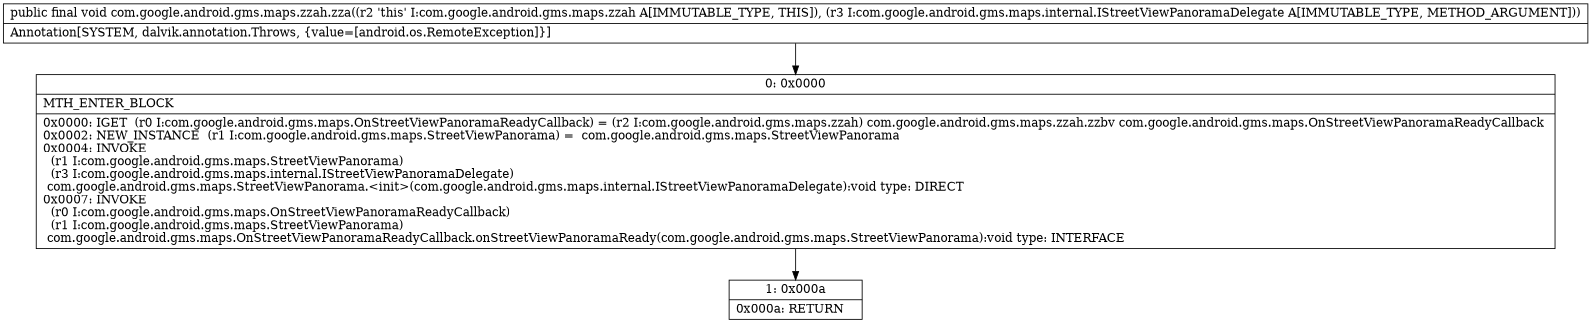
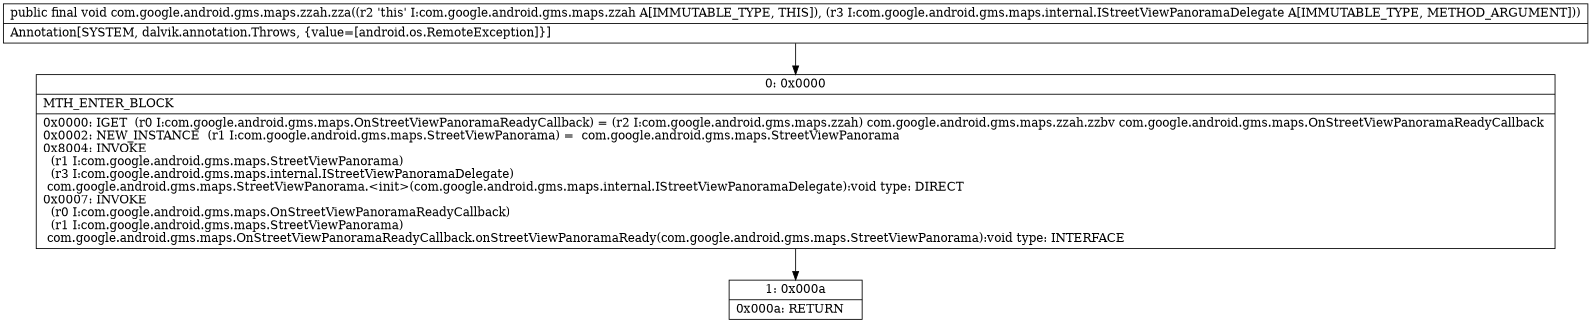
  digraph {
    node [shape=record]
-   n1 [label="{0\:\ 0x0000|MTH_ENTER_BLOCK\l|0x0000: IGET  (r0 I:com.google.android.gms.maps.OnStreetViewPanoramaReadyCallback) = (r2 I:com.google.android.gms.maps.zzah) com.google.android.gms.maps.zzah.zzbv com.google.android.gms.maps.OnStreetViewPanoramaReadyCallback \l0x0002: NEW_INSTANCE  (r1 I:com.google.android.gms.maps.StreetViewPanorama) =  com.google.android.gms.maps.StreetViewPanorama \l0x0004: INVOKE  \l  (r1 I:com.google.android.gms.maps.StreetViewPanorama)\l  (r3 I:com.google.android.gms.maps.internal.IStreetViewPanoramaDelegate)\l com.google.android.gms.maps.StreetViewPanorama.\<init\>(com.google.android.gms.maps.internal.IStreetViewPanoramaDelegate):void type: DIRECT \l0x0007: INVOKE  \l  (r0 I:com.google.android.gms.maps.OnStreetViewPanoramaReadyCallback)\l  (r1 I:com.google.android.gms.maps.StreetViewPanorama)\l com.google.android.gms.maps.OnStreetViewPanoramaReadyCallback.onStreetViewPanoramaReady(com.google.android.gms.maps.StreetViewPanorama):void type: INTERFACE \l}"]
+   n1 [label="{0\:\ 0x0000|MTH_ENTER_BLOCK\l|0x0000: IGET  (r0 I:com.google.android.gms.maps.OnStreetViewPanoramaReadyCallback) = (r2 I:com.google.android.gms.maps.zzah) com.google.android.gms.maps.zzah.zzbv com.google.android.gms.maps.OnStreetViewPanoramaReadyCallback \l0x0002: NEW_INSTANCE  (r1 I:com.google.android.gms.maps.StreetViewPanorama) =  com.google.android.gms.maps.StreetViewPanorama \l0x8004: INVOKE  \l  (r1 I:com.google.android.gms.maps.StreetViewPanorama)\l  (r3 I:com.google.android.gms.maps.internal.IStreetViewPanoramaDelegate)\l com.google.android.gms.maps.StreetViewPanorama.\<init\>(com.google.android.gms.maps.internal.IStreetViewPanoramaDelegate):void type: DIRECT \l0x0007: INVOKE  \l  (r0 I:com.google.android.gms.maps.OnStreetViewPanoramaReadyCallback)\l  (r1 I:com.google.android.gms.maps.StreetViewPanorama)\l com.google.android.gms.maps.OnStreetViewPanoramaReadyCallback.onStreetViewPanoramaReady(com.google.android.gms.maps.StreetViewPanorama):void type: INTERFACE \l}"]
    n2 [label="{1\:\ 0x000a|0x000a: RETURN   \l}"]
    n3 [label="{public final void com.google.android.gms.maps.zzah.zza((r2 'this' I:com.google.android.gms.maps.zzah A[IMMUTABLE_TYPE, THIS]), (r3 I:com.google.android.gms.maps.internal.IStreetViewPanoramaDelegate A[IMMUTABLE_TYPE, METHOD_ARGUMENT]))  | Annotation[SYSTEM, dalvik.annotation.Throws, \{value=[android.os.RemoteException]\}]\l}"]
    n1 -> n2
    n3 -> n1
  }
